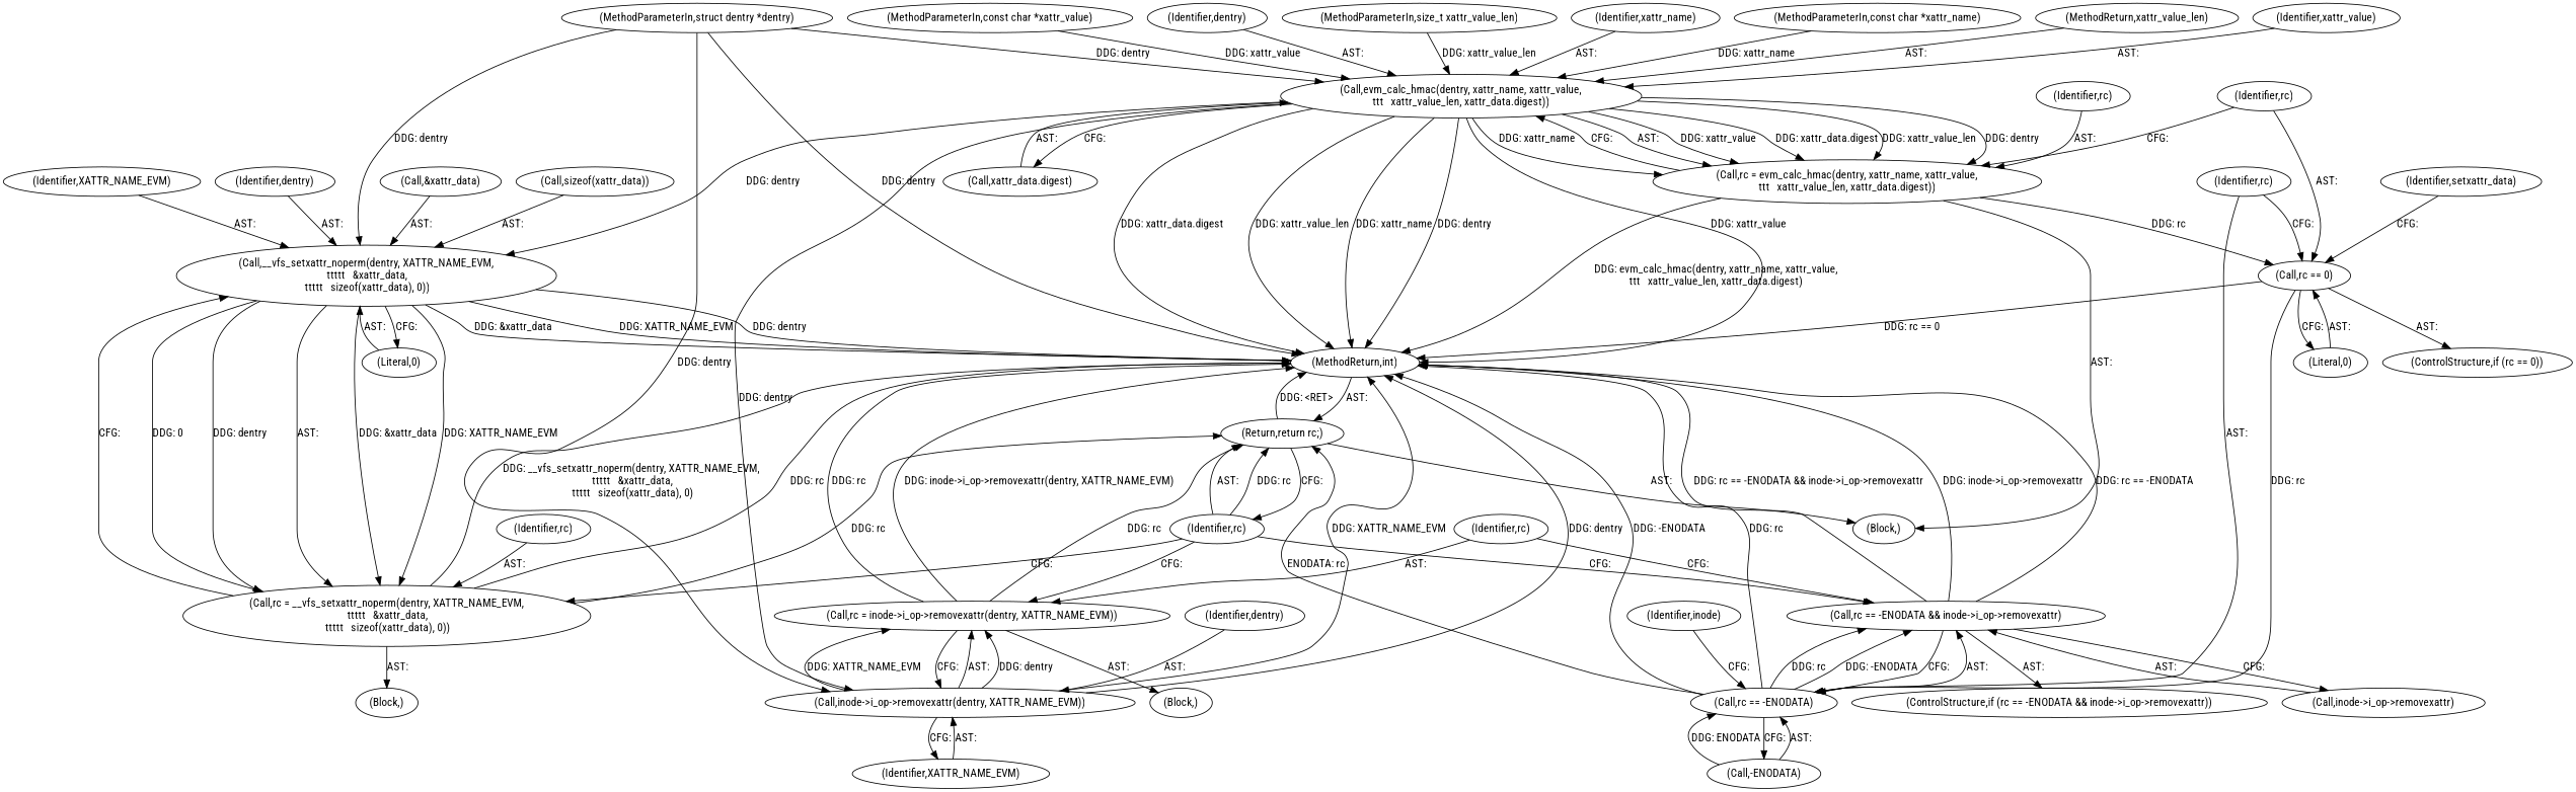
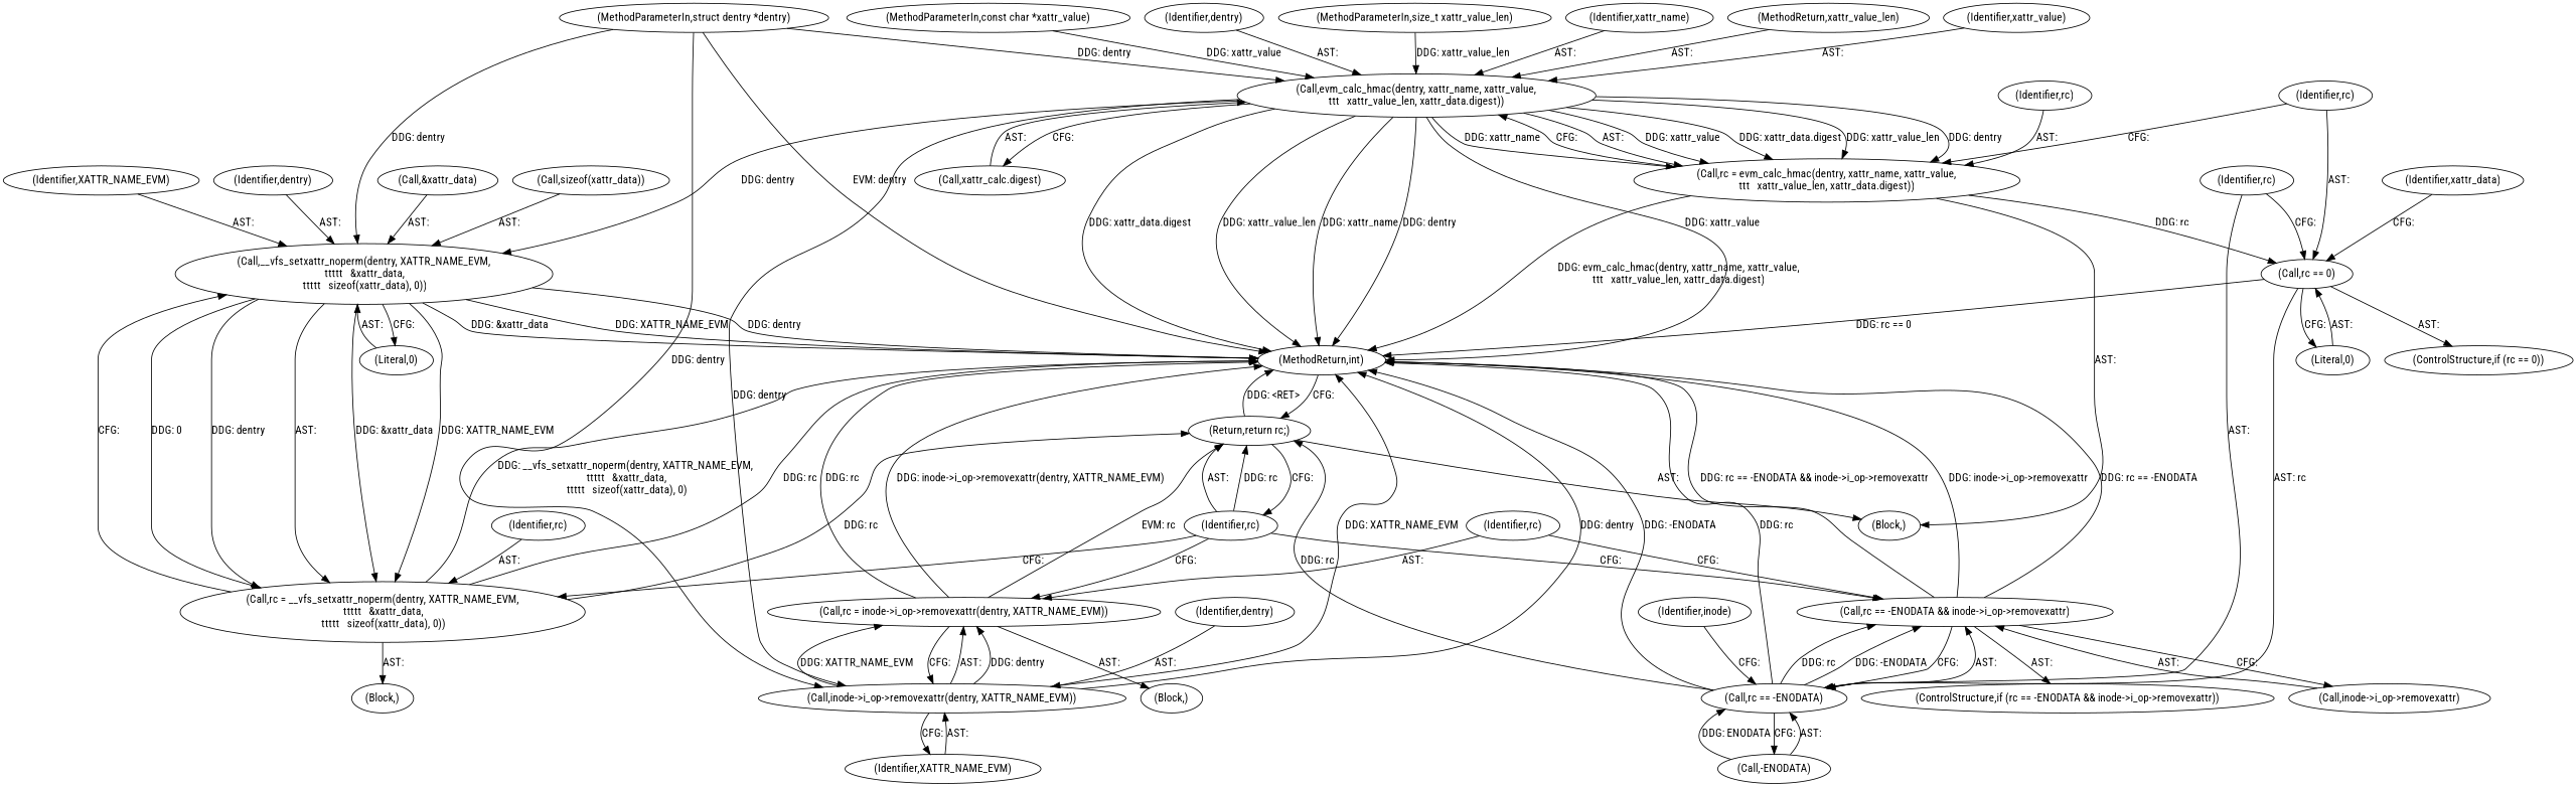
  digraph {
    fontname="Roboto Condensed"
    node [fontname="Roboto Condensed"]
    edge [fontname="Roboto Condensed"]
    n1 [label="(MethodParameterIn,struct dentry *dentry)"]
    n2 [label="(Call,evm_calc_hmac(dentry, xattr_name, xattr_value,\n\t\t\t   xattr_value_len, xattr_data.digest))"]
    n3 [label="(Call,__vfs_setxattr_noperm(dentry, XATTR_NAME_EVM,\n \t\t\t\t\t   &xattr_data,\n \t\t\t\t\t   sizeof(xattr_data), 0))"]
    n4 [label="(Call,inode->i_op->removexattr(dentry, XATTR_NAME_EVM))"]
    n5 [label="(MethodReturn,int)"]
    n6 [label="(Call,rc = evm_calc_hmac(dentry, xattr_name, xattr_value,\n\t\t\t   xattr_value_len, xattr_data.digest))"]
-   n7 [label="(Call,xattr_data.digest)"]
+   n7 [label="(Call,xattr_calc.digest)"]
    n8 [label="(Call,rc = __vfs_setxattr_noperm(dentry, XATTR_NAME_EVM,\n \t\t\t\t\t   &xattr_data,\n \t\t\t\t\t   sizeof(xattr_data), 0))"]
    n9 [label="(Literal,0)"]
    n10 [label="(Call,rc = inode->i_op->removexattr(dentry, XATTR_NAME_EVM))"]
    n11 [label="(Identifier,XATTR_NAME_EVM)"]
    n12 [label="(Return,return rc;)"]
    n13 [label="(Call,rc == 0)"]
    n14 [label="(Block,)"]
    n15 [label="(Call,rc == -ENODATA)"]
    n16 [label="(Literal,0)"]
    n17 [label="(ControlStructure,if (rc == 0))"]
    n18 [label="(Call,rc == -ENODATA && inode->i_op->removexattr)"]
    n19 [label="(Call,-ENODATA)"]
    n20 [label="(ControlStructure,if (rc == -ENODATA && inode->i_op->removexattr))"]
    n21 [label="(Call,inode->i_op->removexattr)"]
    n22 [label="(Identifier,rc)"]
    n23 [label="(Block,)"]
    n24 [label="(Block,)"]
    n25 [label="(MethodReturn,xattr_value_len)"]
    n26 [label="(Identifier,dentry)"]
    n27 [label="(Call,&xattr_data)"]
    n28 [label="(Identifier,rc)"]
    n29 [label="(Identifier,xattr_value)"]
    n30 [label="(Identifier,dentry)"]
    n31 [label="(Call,sizeof(xattr_data))"]
-   n32 [label="(Identifier,setxattr_data)"]
+   n32 [label="(Identifier,xattr_data)"]
    n33 [label="(Identifier,rc)"]
    n34 [label="(MethodParameterIn,const char *xattr_value)"]
    n35 [label="(Identifier,dentry)"]
    n36 [label="(Identifier,inode)"]
    n37 [label="(Identifier,rc)"]
    n38 [label="(Identifier,XATTR_NAME_EVM)"]
    n39 [label="(Identifier,rc)"]
    n40 [label="(MethodParameterIn,size_t xattr_value_len)"]
    n41 [label="(Identifier,rc)"]
    n42 [label="(Identifier,xattr_name)"]
-   n43 [label="(MethodParameterIn,const char *xattr_name)"]
    n1 -> n2 [label="DDG: dentry"]
    n1 -> n3 [label="DDG: dentry"]
    n1 -> n4 [label="DDG: dentry"]
-   n1 -> n5 [label="DDG: dentry"]
+   n1 -> n5 [label="EVM: dentry"]
    n2 -> n3 [label="DDG: dentry"]
    n2 -> n4 [label="DDG: dentry"]
    n2 -> n5 [label="DDG: xattr_name"]
    n2 -> n5 [label="DDG: xattr_data.digest"]
    n2 -> n5 [label="DDG: xattr_value_len"]
    n2 -> n5 [label="DDG: dentry"]
    n2 -> n5 [label="DDG: xattr_value"]
    n2 -> n6 [label="AST: "]
    n2 -> n6 [label="DDG: xattr_value"]
    n2 -> n6 [label="DDG: xattr_data.digest"]
    n2 -> n6 [label="DDG: xattr_value_len"]
    n2 -> n6 [label="DDG: dentry"]
    n2 -> n6 [label="DDG: xattr_name"]
    n2 -> n7 [label="CFG: "]
    n3 -> n5 [label="DDG: &xattr_data"]
    n3 -> n5 [label="DDG: XATTR_NAME_EVM"]
    n3 -> n5 [label="DDG: dentry"]
    n3 -> n8 [label="AST: "]
    n3 -> n8 [label="DDG: &xattr_data"]
    n3 -> n8 [label="DDG: 0"]
    n3 -> n8 [label="DDG: dentry"]
    n3 -> n8 [label="DDG: XATTR_NAME_EVM"]
    n3 -> n9 [label="CFG: "]
    n4 -> n5 [label="DDG: XATTR_NAME_EVM"]
    n4 -> n5 [label="DDG: dentry"]
    n4 -> n10 [label="AST: "]
    n4 -> n10 [label="DDG: dentry"]
    n4 -> n10 [label="DDG: XATTR_NAME_EVM"]
    n4 -> n11 [label="CFG: "]
-   n5 -> n12 [label="AST: "]
+   n5 -> n12 [label="CFG: "]
    n6 -> n2 [label="CFG: "]
    n6 -> n5 [label="DDG: evm_calc_hmac(dentry, xattr_name, xattr_value,\n\t\t\t   xattr_value_len, xattr_data.digest)"]
    n6 -> n13 [label="DDG: rc"]
    n6 -> n14 [label="AST: "]
    n7 -> n2 [label="AST: "]
    n8 -> n3 [label="CFG: "]
    n8 -> n5 [label="DDG: __vfs_setxattr_noperm(dentry, XATTR_NAME_EVM,\n \t\t\t\t\t   &xattr_data,\n \t\t\t\t\t   sizeof(xattr_data), 0)"]
    n8 -> n5 [label="DDG: rc"]
    n8 -> n12 [label="DDG: rc"]
    n8 -> n23 [label="AST: "]
    n9 -> n3 [label="AST: "]
    n10 -> n4 [label="CFG: "]
    n10 -> n5 [label="DDG: rc"]
    n10 -> n5 [label="DDG: inode->i_op->removexattr(dentry, XATTR_NAME_EVM)"]
-   n10 -> n12 [label="DDG: rc"]
+   n10 -> n12 [label="EVM: rc"]
    n10 -> n24 [label="AST: "]
    n11 -> n4 [label="AST: "]
    n12 -> n5 [label="DDG: <RET>"]
    n12 -> n14 [label="AST: "]
    n12 -> n22 [label="CFG: "]
    n13 -> n5 [label="DDG: rc == 0"]
-   n13 -> n15 [label="DDG: rc"]
+   n13 -> n15 [label="AST: rc"]
    n13 -> n16 [label="CFG: "]
    n13 -> n17 [label="AST: "]
    n15 -> n5 [label="DDG: rc"]
    n15 -> n5 [label="DDG: -ENODATA"]
-   n15 -> n12 [label="ENODATA: rc"]
+   n15 -> n12 [label="DDG: rc"]
    n15 -> n18 [label="AST: "]
    n15 -> n18 [label="DDG: rc"]
    n15 -> n18 [label="DDG: -ENODATA"]
    n15 -> n19 [label="CFG: "]
    n16 -> n13 [label="AST: "]
    n18 -> n5 [label="DDG: rc == -ENODATA && inode->i_op->removexattr"]
    n18 -> n5 [label="DDG: inode->i_op->removexattr"]
    n18 -> n5 [label="DDG: rc == -ENODATA"]
    n18 -> n15 [label="CFG: "]
    n18 -> n20 [label="AST: "]
    n18 -> n21 [label="CFG: "]
    n19 -> n15 [label="AST: "]
    n19 -> n15 [label="DDG: ENODATA"]
    n21 -> n18 [label="AST: "]
    n22 -> n8 [label="CFG: "]
    n22 -> n10 [label="CFG: "]
    n22 -> n12 [label="AST: "]
    n22 -> n12 [label="DDG: rc"]
    n22 -> n18 [label="CFG: "]
    n25 -> n2 [label="AST: "]
    n26 -> n3 [label="AST: "]
    n27 -> n3 [label="AST: "]
    n28 -> n10 [label="AST: "]
    n28 -> n18 [label="CFG: "]
    n29 -> n2 [label="AST: "]
    n30 -> n4 [label="AST: "]
    n31 -> n3 [label="AST: "]
    n32 -> n13 [label="CFG: "]
    n33 -> n8 [label="AST: "]
    n34 -> n2 [label="DDG: xattr_value"]
    n35 -> n2 [label="AST: "]
    n36 -> n15 [label="CFG: "]
    n37 -> n13 [label="CFG: "]
    n37 -> n15 [label="AST: "]
    n38 -> n3 [label="AST: "]
    n39 -> n6 [label="CFG: "]
    n39 -> n13 [label="AST: "]
    n40 -> n2 [label="DDG: xattr_value_len"]
    n41 -> n6 [label="AST: "]
    n42 -> n2 [label="AST: "]
-   n43 -> n2 [label="DDG: xattr_name"]
  }
